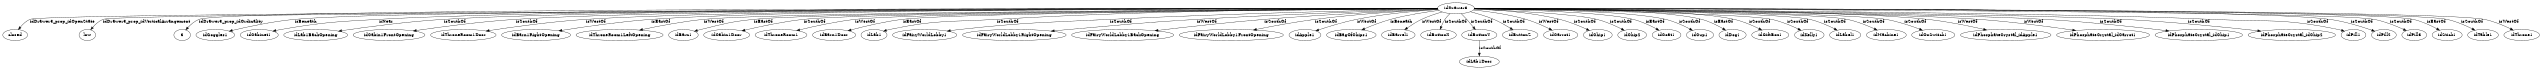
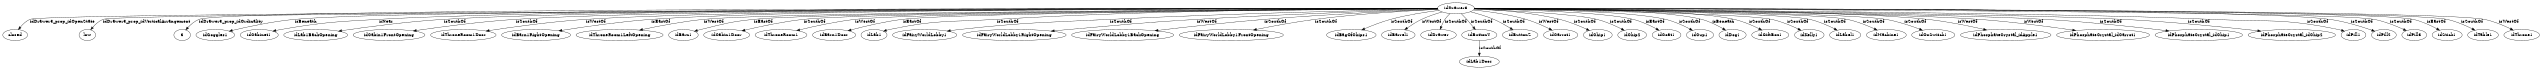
  strict digraph {
    node [node_type=entity_node]
    edge [edge_type=relationship]
    closed [node_type=property_node]
    idDrawer3
    low [node_type=property_node]
    3 [node_type=property_node]
    idGoggles1
    idCabinet1
    idLab1BackOpening
    idCabin1FrontOpening
    idThroneRoom1Door
    idBarn1RightOpening
    idThroneRoom1LeftOpening
    idBarn1
    idCabin1Door
    idThroneRoom1
    idBarn1Door
    idLab1
    idFairyWorldLobby1
    idFairyWorldLobby1RightOpening
    idFairyWorldLobby1BackOpening
    idFairyWorldLobby1FrontOpening
-   idApple1
    idBagOfChips1
    idBarrel1
-   idButtonX
+   idButtonX [label=idDrawer]
    idButtonY
    idButtonZ
    idCarrot1
    idChip1
    idChip2
    idCoat1
    idCup1
    idDog1
    idGiftBox1
    idKelly1
    idLabel1
    idMachine1
    idOnSwitch1
    idPhosphateCrystal_idApple1
    idPhosphateCrystal_idCarrot1
    idPhosphateCrystal_idChip1
    idPhosphateCrystal_idChip2
    idPill1
    idPill2
    idPill3
    idStick1
    idTable1
    idThrone1
    idLab1Door
    idDrawer3 -> closed [edge_type=property label=idDrawer3_prop_idOpenState]
    idDrawer3 -> low [edge_type=property label=idDrawer3_prop_idVerticalArrangement]
    idDrawer3 -> 3 [edge_type=property label=idDrawer3_prop_idOrdinality]
    idDrawer3 -> idGoggles1 [label=isBeneath]
    idDrawer3 -> idCabinet1 [label=isNear]
    idDrawer3 -> idLab1BackOpening [label=isSouthOf]
    idDrawer3 -> idCabin1FrontOpening [label=isSouthOf]
    idDrawer3 -> idThroneRoom1Door [label=isWestOf]
    idDrawer3 -> idBarn1RightOpening [label=isEastOf]
    idDrawer3 -> idThroneRoom1LeftOpening [label=isWestOf]
    idDrawer3 -> idBarn1 [label=isEastOf]
    idDrawer3 -> idCabin1Door [label=isSouthOf]
    idDrawer3 -> idThroneRoom1 [label=isWestOf]
    idDrawer3 -> idBarn1Door [label=isEastOf]
    idDrawer3 -> idLab1 [label=isSouthOf]
    idDrawer3 -> idFairyWorldLobby1 [label=isSouthOf]
    idDrawer3 -> idFairyWorldLobby1RightOpening [label=isWestOf]
    idDrawer3 -> idFairyWorldLobby1BackOpening [label=isSouthOf]
    idDrawer3 -> idFairyWorldLobby1FrontOpening [label=isSouthOf]
-   idDrawer3 -> idApple1 [label=isWestOf]
-   idDrawer3 -> idBagOfChips1 [label=isBeneath]
+   idDrawer3 -> idBagOfChips1 [label=isSouthOf]
    idDrawer3 -> idBarrel1 [label=isWestOf]
    idDrawer3 -> idButtonX [label=isSouthOf]
    idDrawer3 -> idButtonY [label=isSouthOf]
    idDrawer3 -> idButtonZ [label=isSouthOf]
    idDrawer3 -> idCarrot1 [label=isWestOf]
    idDrawer3 -> idChip1 [label=isSouthOf]
    idDrawer3 -> idChip2 [label=isSouthOf]
    idDrawer3 -> idCoat1 [label=isEastOf]
    idDrawer3 -> idCup1 [label=isSouthOf]
-   idDrawer3 -> idDog1 [label=isEastOf]
+   idDrawer3 -> idDog1 [label=isBeneath]
    idDrawer3 -> idGiftBox1 [label=isSouthOf]
    idDrawer3 -> idKelly1 [label=isSouthOf]
    idDrawer3 -> idLabel1 [label=isSouthOf]
    idDrawer3 -> idMachine1 [label=isSouthOf]
    idDrawer3 -> idOnSwitch1 [label=isSouthOf]
    idDrawer3 -> idPhosphateCrystal_idApple1 [label=isWestOf]
    idDrawer3 -> idPhosphateCrystal_idCarrot1 [label=isWestOf]
    idDrawer3 -> idPhosphateCrystal_idChip1 [label=isSouthOf]
    idDrawer3 -> idPhosphateCrystal_idChip2 [label=isSouthOf]
    idDrawer3 -> idPill1 [label=isSouthOf]
    idDrawer3 -> idPill2 [label=isSouthOf]
    idDrawer3 -> idPill3 [label=isSouthOf]
    idDrawer3 -> idStick1 [label=isEastOf]
    idDrawer3 -> idTable1 [label=isSouthOf]
    idDrawer3 -> idThrone1 [label=isWestOf]
    idButtonY -> idLab1Door [label=isSouthOf]
  }
